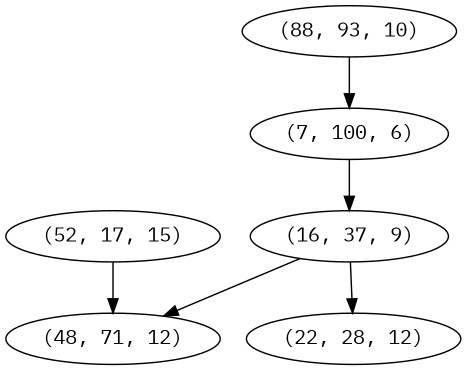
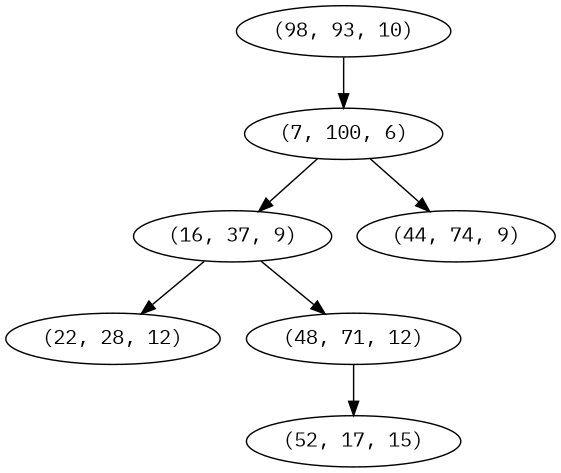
  digraph {
    fontname="IBM Plex Mono"
    node [fontname="IBM Plex Mono"]
    edge [fontname="IBM Plex Mono"]
    "(7, 100, 6)"
    "(16, 37, 9)"
+   "(44, 74, 9)"
    "(22, 28, 12)"
    "(48, 71, 12)"
-   "(88, 93, 10)"
+   "(88, 93, 10)" [label="(98, 93, 10)"]
    n7 [label="(52, 17, 15)"]
    "(7, 100, 6)" -> "(16, 37, 9)"
+   "(7, 100, 6)" -> "(44, 74, 9)"
    "(16, 37, 9)" -> "(22, 28, 12)"
    "(16, 37, 9)" -> "(48, 71, 12)"
-   n7 -> "(48, 71, 12)"
+   "(48, 71, 12)" -> n7
    "(88, 93, 10)" -> "(7, 100, 6)"
  }
